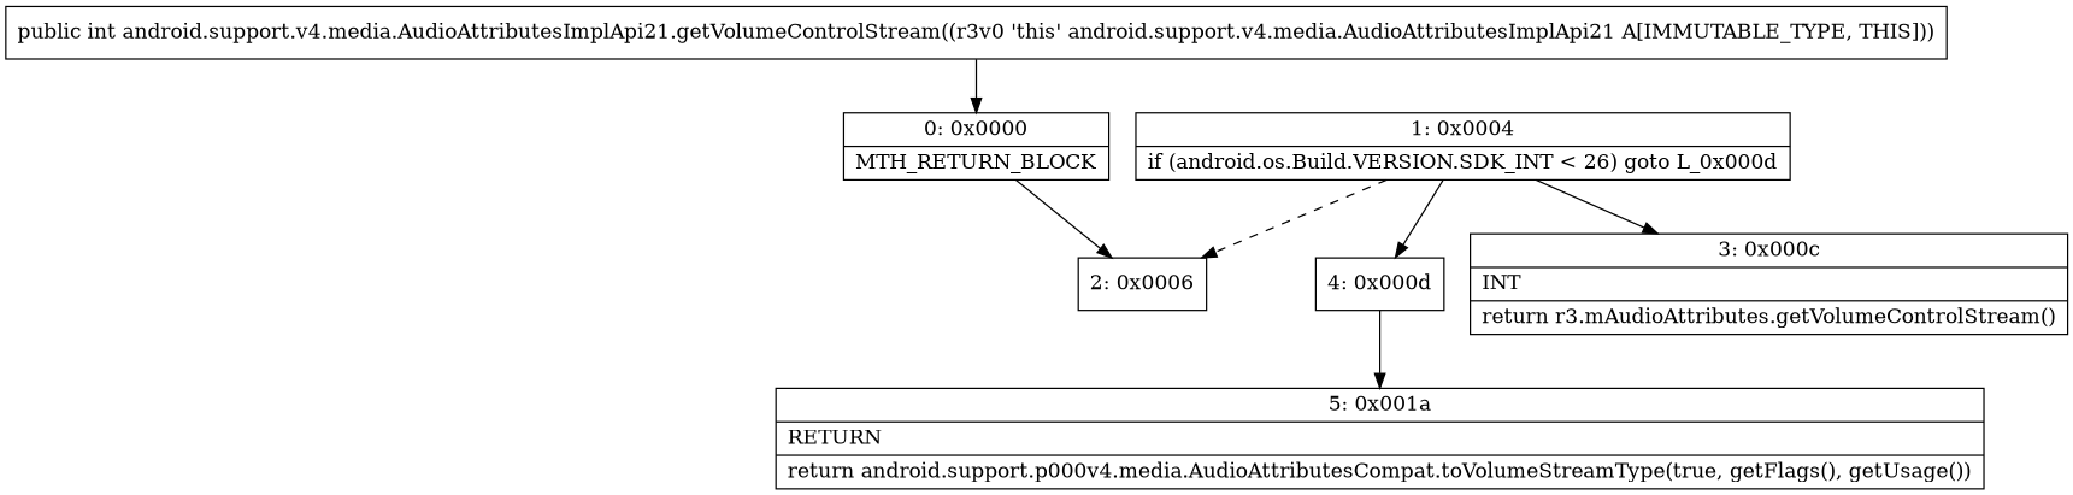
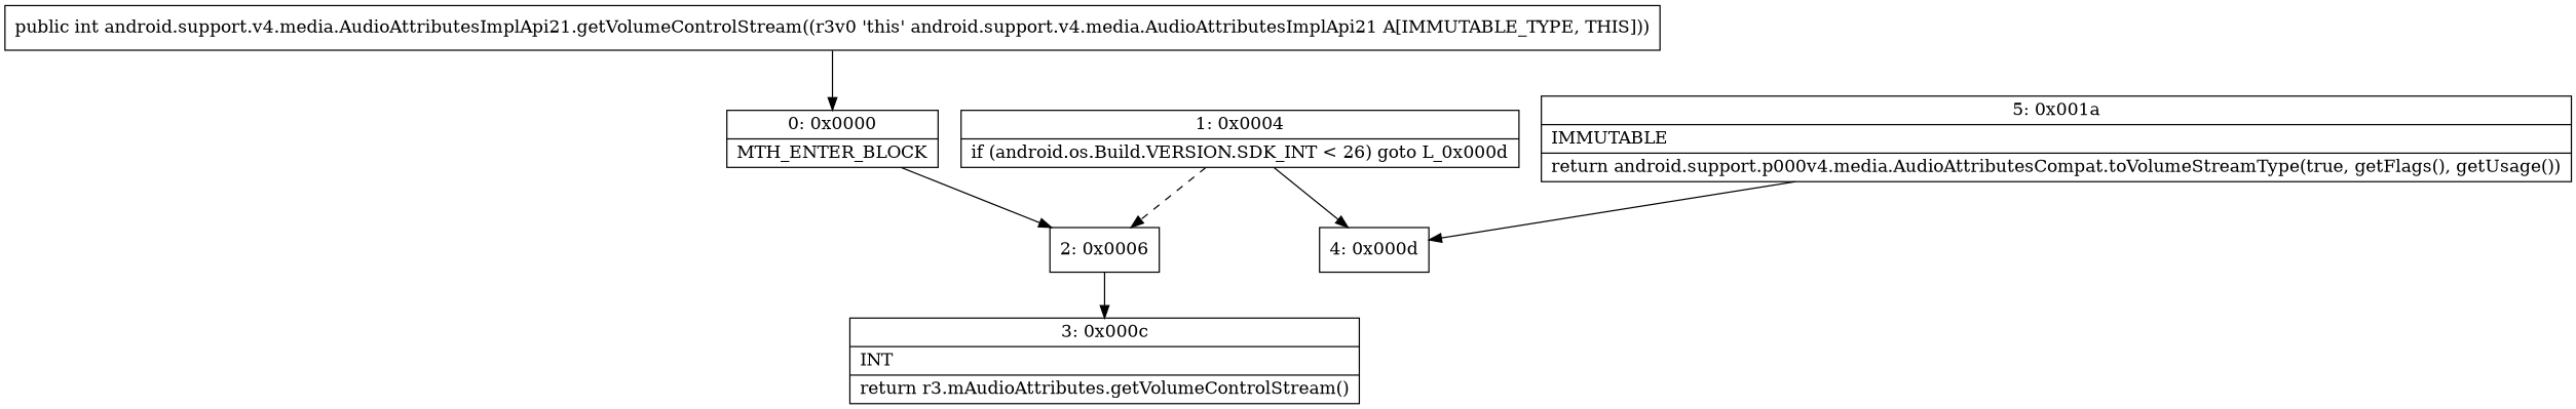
  digraph {
    node [shape=record]
-   n1 [label="{0\:\ 0x0000|MTH_RETURN_BLOCK\l}"]
+   n1 [label="{0\:\ 0x0000|MTH_ENTER_BLOCK\l}"]
    n2 [label="{2\:\ 0x0006}"]
    n3 [label="{1\:\ 0x0004|if (android.os.Build.VERSION.SDK_INT \< 26) goto L_0x000d\l}"]
    n4 [label="{4\:\ 0x000d}"]
    n5 [label="{3\:\ 0x000c|INT\l|return r3.mAudioAttributes.getVolumeControlStream()\l}"]
-   n6 [label="{5\:\ 0x001a|RETURN\l|return android.support.p000v4.media.AudioAttributesCompat.toVolumeStreamType(true, getFlags(), getUsage())\l}"]
+   n6 [label="{5\:\ 0x001a|IMMUTABLE\l|return android.support.p000v4.media.AudioAttributesCompat.toVolumeStreamType(true, getFlags(), getUsage())\l}"]
    n7 [label="{public int android.support.v4.media.AudioAttributesImplApi21.getVolumeControlStream((r3v0 'this' android.support.v4.media.AudioAttributesImplApi21 A[IMMUTABLE_TYPE, THIS])) }"]
    n1 -> n2
-   n3 -> n5
+   n2 -> n5
    n3 -> n2 [style=dashed]
    n3 -> n4
-   n4 -> n6
+   n6 -> n4
    n7 -> n1
  }
